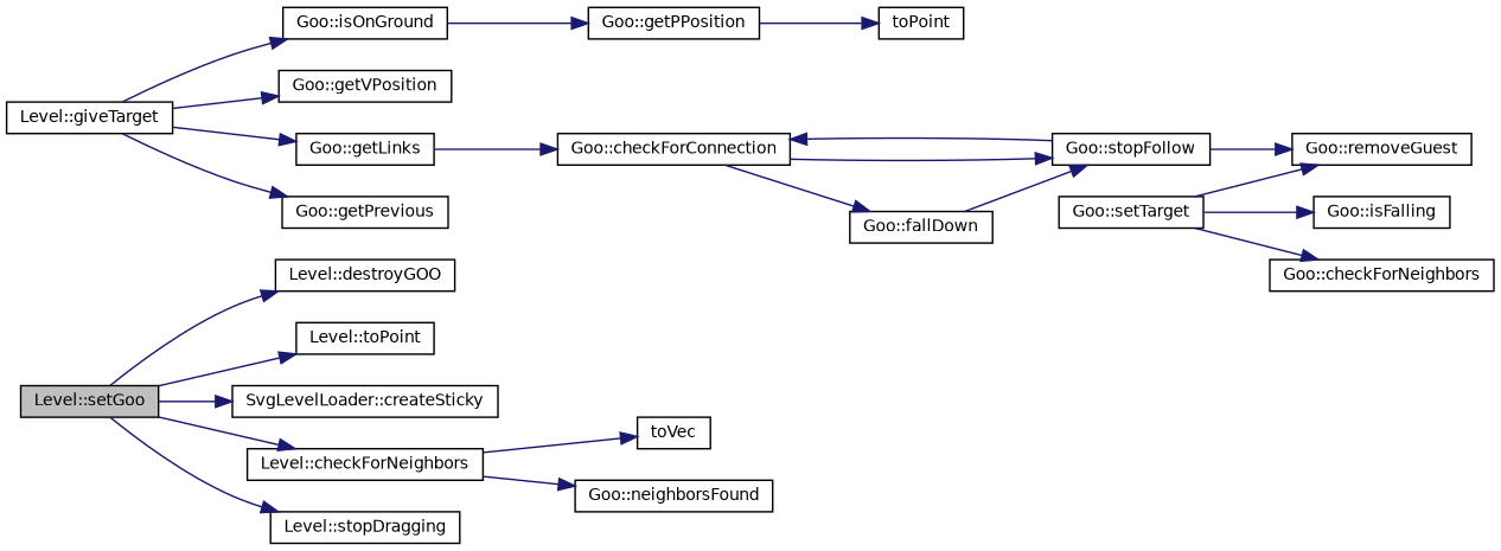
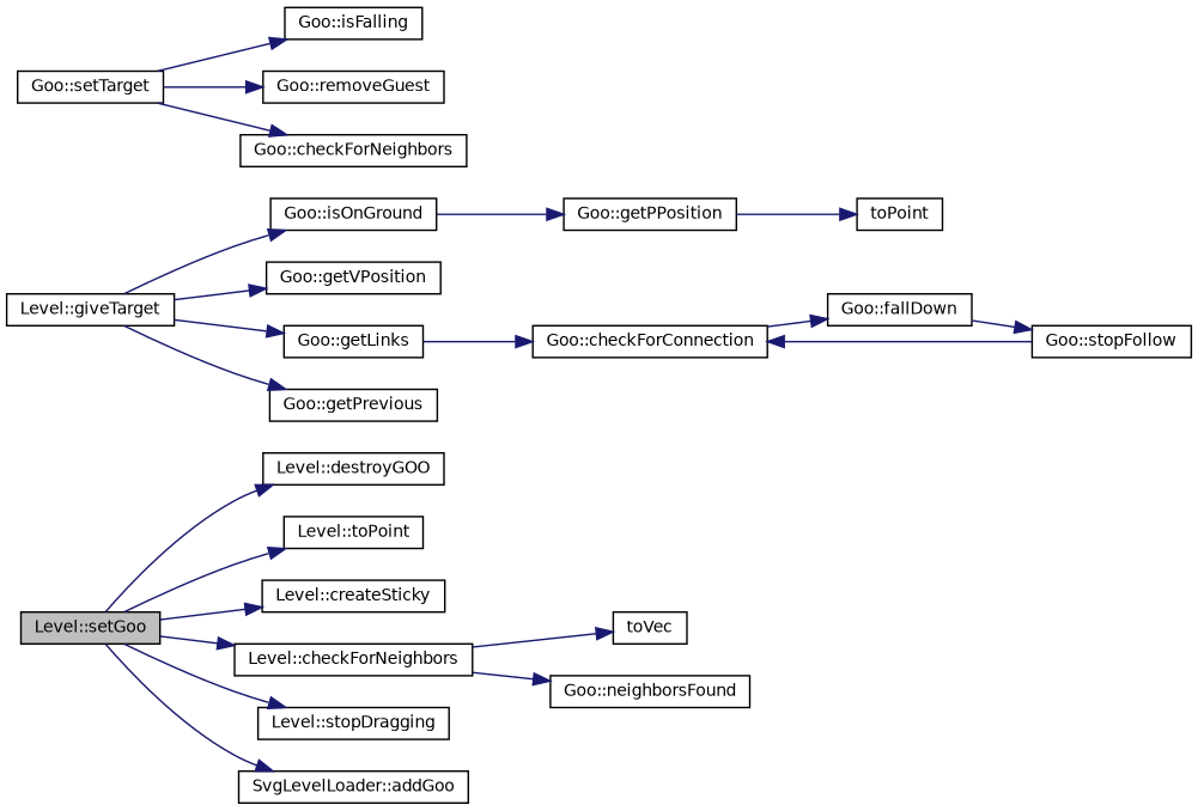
  digraph {
    rankdir=LR
    node [color=black fillcolor=white fontname=Helvetica fontsize=10 shape=record style=filled]
    edge [color=midnightblue fontname=Helvetica fontsize=10 labelfontname=Helvetica labelfontsize=10 style=solid]
    n1 [fillcolor=grey75 fontcolor=black height=0.2 label="Level::setGoo" width=0.4]
    n2 [height=0.2 label="Level::destroyGOO" width=0.4]
    n3 [height=0.2 label="Level::toPoint" width=0.4]
-   n4 [height=0.2 label="SvgLevelLoader::createSticky" width=0.4]
+   n4 [height=0.2 label="Level::createSticky" width=0.4]
    n5 [height=0.2 label="Level::checkForNeighbors" width=0.4]
    n6 [height=0.2 label="Level::stopDragging" width=0.4]
+   n7 [height=0.2 label="SvgLevelLoader::addGoo" width=0.4]
    n8 [height=0.2 label="Level::giveTarget" width=0.4]
    n9 [height=0.2 label="Goo::isOnGround" width=0.4]
    n10 [height=0.2 label="Goo::getVPosition" width=0.4]
    n11 [height=0.2 label="Goo::getLinks" width=0.4]
    n12 [height=0.2 label="Goo::getPrevious" width=0.4]
    n13 [height=0.2 label=toVec width=0.4]
    n14 [height=0.2 label="Goo::neighborsFound" width=0.4]
    n15 [height=0.2 label="Goo::getPPosition" width=0.4]
    n16 [height=0.2 label="Goo::setTarget" width=0.4]
    n17 [height=0.2 label="Goo::isFalling" width=0.4]
    n18 [height=0.2 label="Goo::removeGuest" width=0.4]
    n19 [height=0.2 label="Goo::checkForNeighbors" width=0.4]
    n20 [height=0.2 label="Goo::checkForConnection" width=0.4]
    n21 [height=0.2 label=toPoint width=0.4]
    n22 [height=0.2 label="Goo::stopFollow" width=0.4]
    n23 [height=0.2 label="Goo::fallDown" width=0.4]
    n1 -> n2
    n1 -> n3
    n1 -> n4
    n1 -> n5
    n1 -> n6
+   n1 -> n7
    n5 -> n13
    n5 -> n14
    n8 -> n9
    n8 -> n10
    n8 -> n11
    n8 -> n12
    n9 -> n15
    n11 -> n20
    n15 -> n21
    n16 -> n17
    n16 -> n18
    n16 -> n19
-   n20 -> n22
    n20 -> n23
-   n22 -> n18
    n22 -> n20
    n23 -> n22
  }
